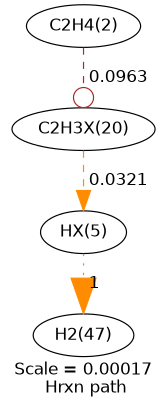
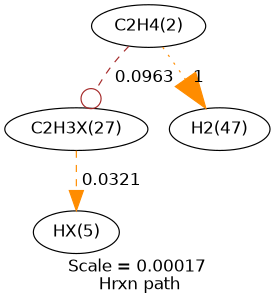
  digraph {
    fontname=Helvetica
    label="Scale = 0.00017\l Hrxn path"
    node [fontname=Helvetica]
    edge [arrowhead=normal color=darkorange fontname=Helvetica style=dashed]
    n1 [label="C2H4(2)"]
-   n2 [label="C2H3X(20)"]
+   n2 [label="C2H3X(27)"]
    n3 [label="HX(5)"]
    n4 [label="H2(47)"]
    n1 -> n2 [arrowhead=odot arrowsize=2.12 color=brown label=" 0.0963"]
    n2 -> n3 [arrowsize=1.7 label=" 0.0321"]
-   n3 -> n4 [arrowsize=3 label=" 1" style=dotted]
+   n1 -> n4 [arrowsize=3 label=" 1" style=dotted]
  }
